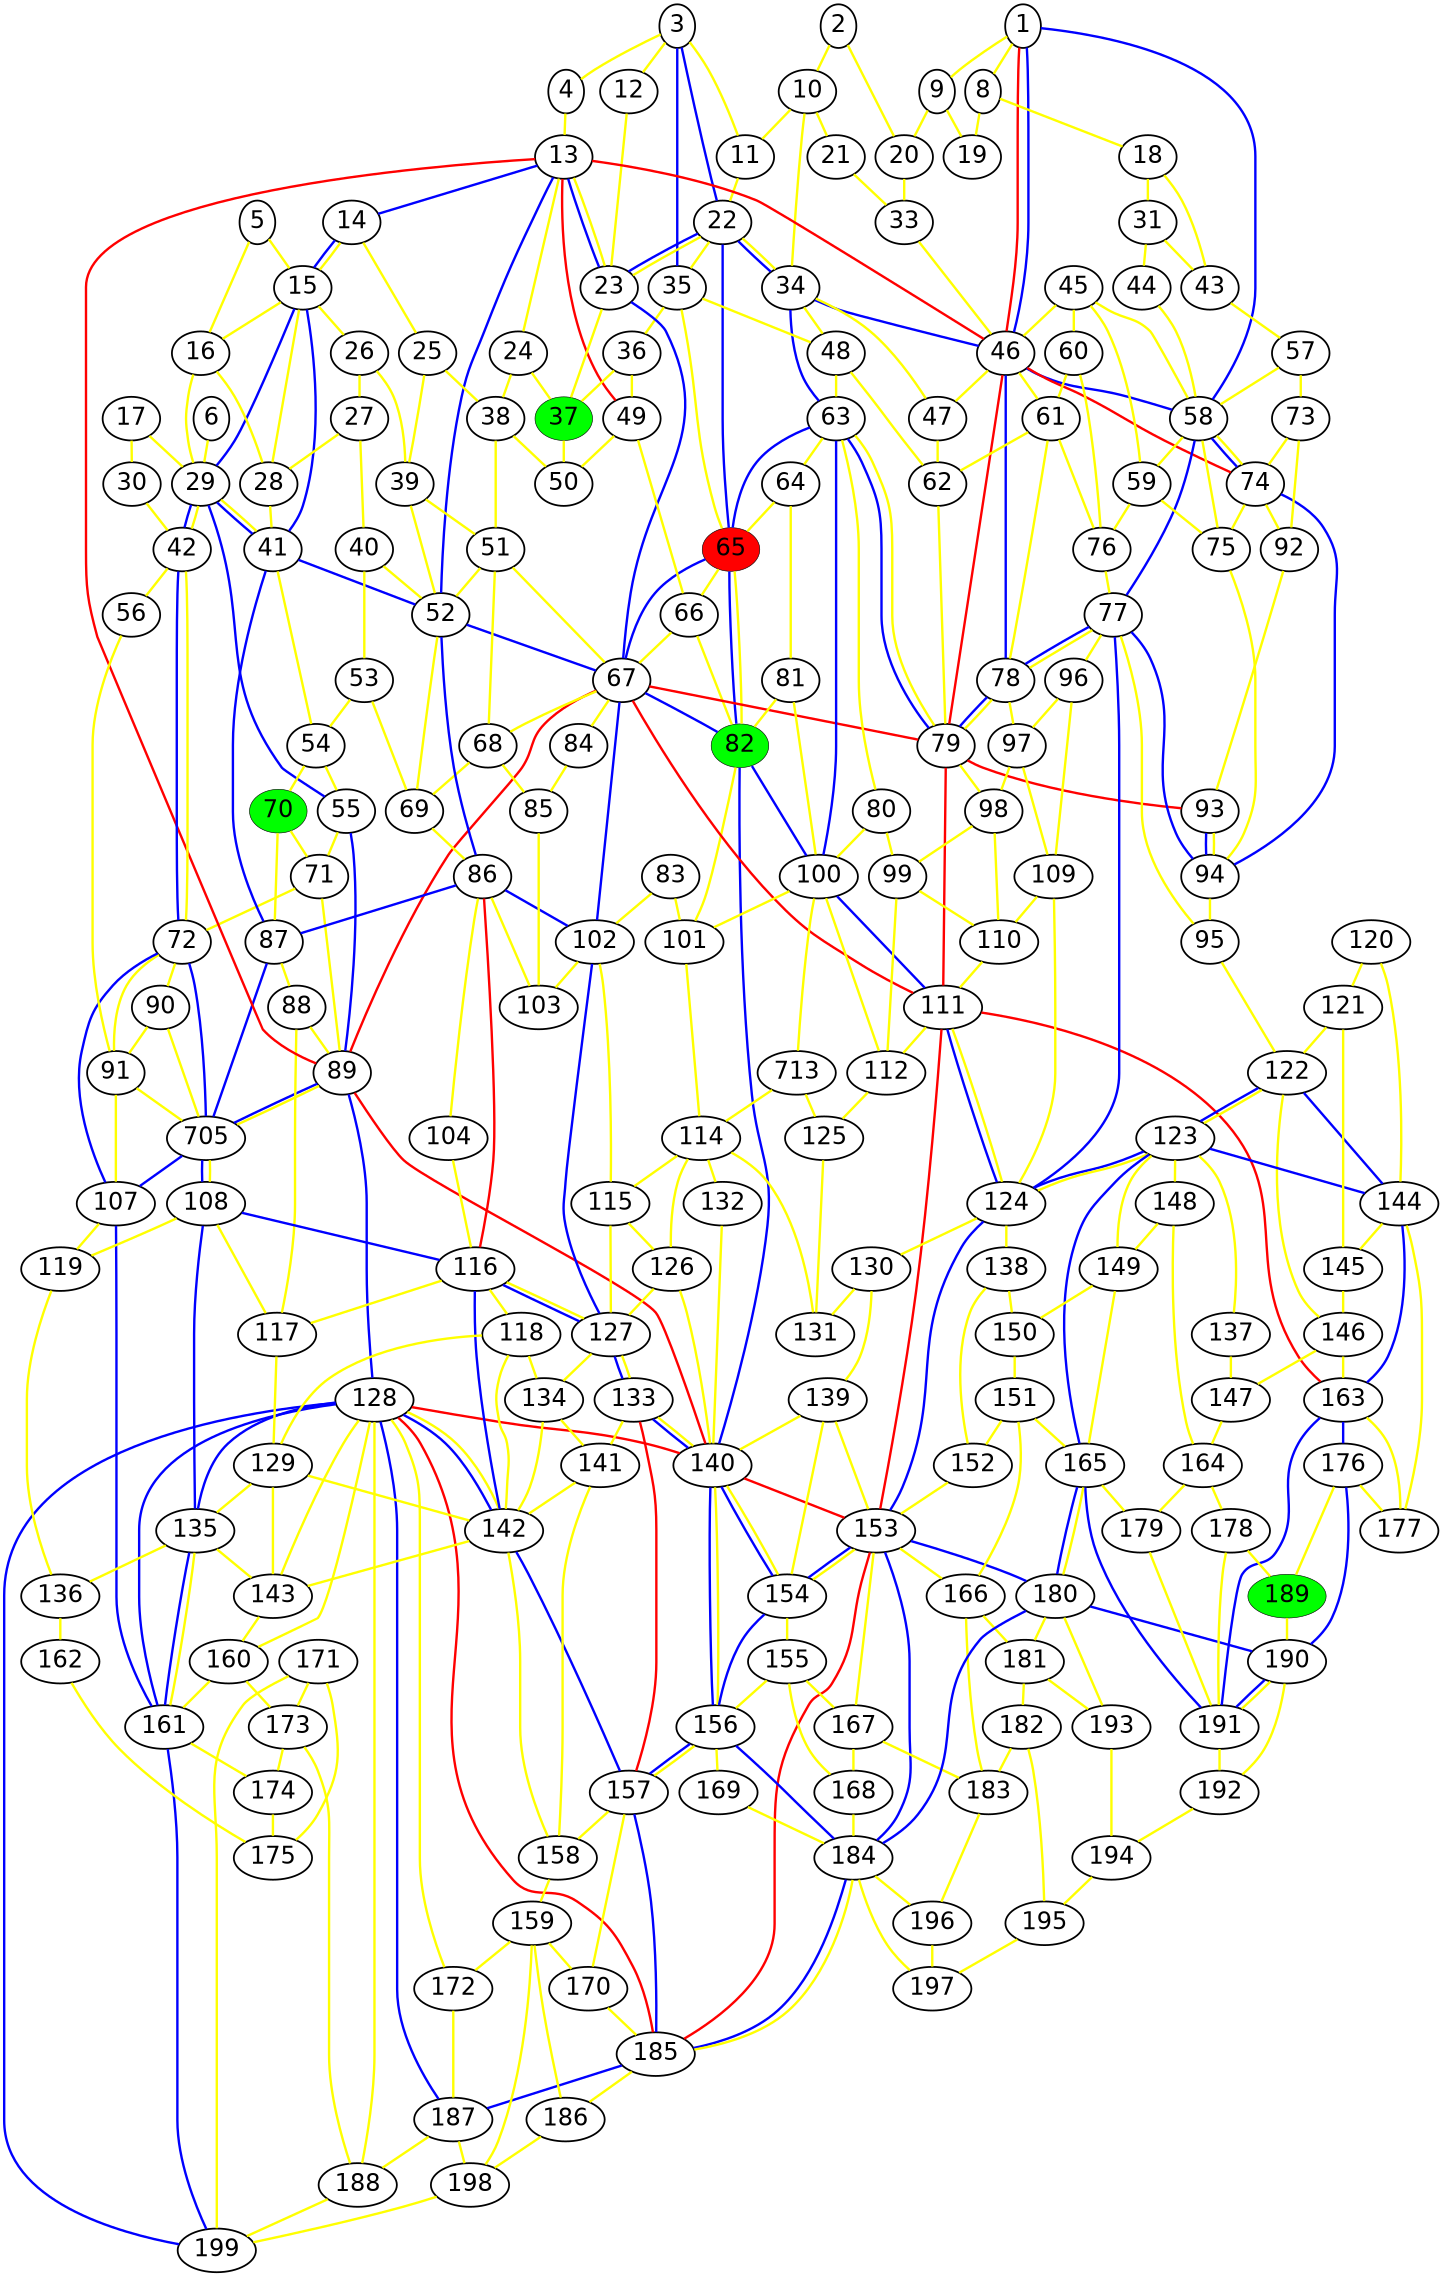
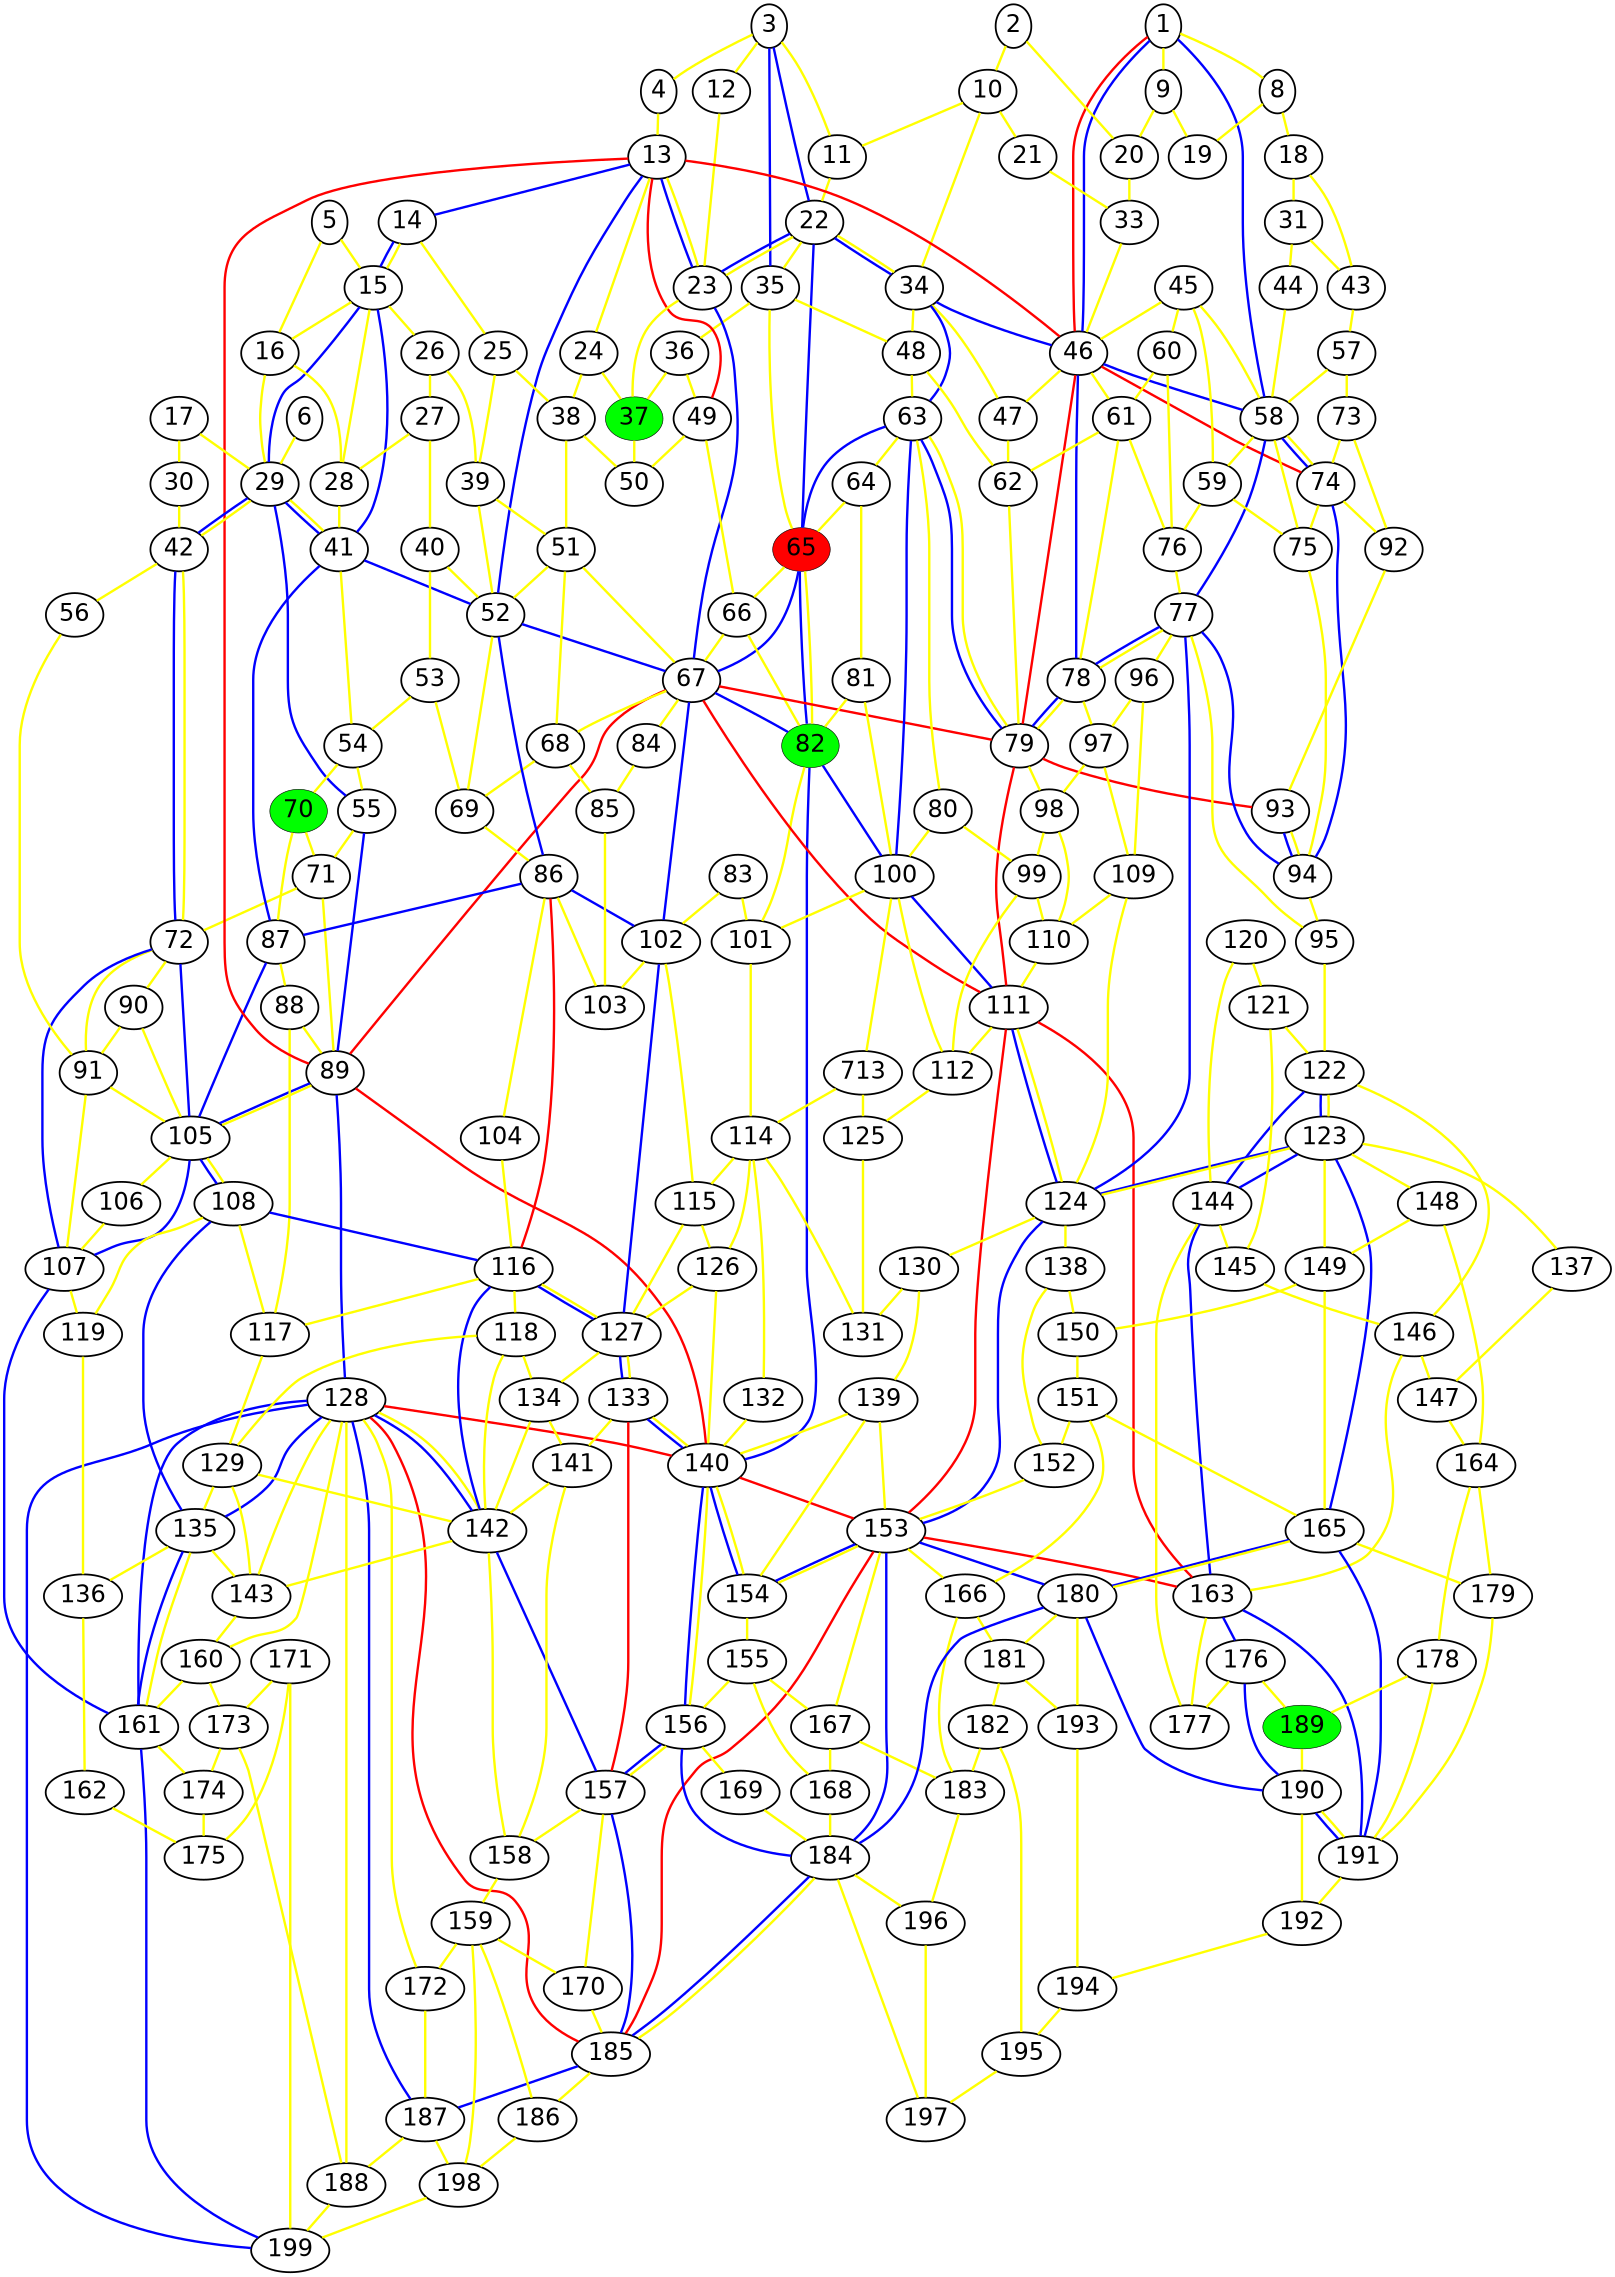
  graph {
    fontname="DejaVu Sans"
    node [fontname="DejaVu Sans" fontsize=40 penwidth=3]
    edge [color=yellow fontname="DejaVu Sans" penwidth=4]
    65 [fillcolor=red pendwidth=3 style=filled penwidth=""]
    82 [fillcolor=green pendwidth=3 style=filled penwidth=""]
    66
    67
    100
    101
    140
    89
    79
    68
    84
    102
    111
    37 [fillcolor=green pendwidth=3 style=filled penwidth=""]
    50
    189 [fillcolor=green pendwidth=3 style=filled penwidth=""]
    190
    191
    192
    70 [fillcolor=green pendwidth=3 style=filled penwidth=""]
    71
    87
    72
-   105 [label=705]
+   105
    88
    112
    n27 [label=713]
    114
    153
    154
    156
    1
    8
    9
    46
    58
    18
    19
    20
    47
    61
    74
    78
    59
    75
    77
    2
    10
    11
    21
    34
    33
    3
    4
    12
    22
    35
    13
    23
    14
    24
    49
    52
    5
    15
    16
    29
    26
    28
    41
    6
    42
    55
    17
    30
    56
    31
    43
    48
    63
    25
    38
    69
    86
    128
    39
    27
    54
    44
    57
    36
    51
    40
    53
    45
    60
    62
    64
    80
    91
    90
    107
    73
    76
    92
    94
    97
    93
    98
    85
    103
    104
    116
    95
    96
    124
    81
    99
    115
    127
    163
+   106
    108
    119
    161
    122
    109
    130
    138
    110
    83
    117
    118
    142
    129
    135
    143
    160
    172
    185
    187
    188
    199
    144
    123
    146
    125
    126
    131
    132
    134
    133
    136
    174
    166
    167
    180
    184
    177
    176
    157
    158
    141
    162
    120
    121
    145
    137
    148
    149
    165
    147
    164
    150
    179
    139
    152
    173
    186
    198
    170
    175
    151
    155
    169
    159
    178
    181
    183
    168
    193
    196
    197
    182
    171
    194
    195
    65 -- 82 [color=blue]
    65 -- 82
    65 -- 66
    65 -- 67 [color=blue]
    82 -- 100 [color=blue]
    82 -- 101
    82 -- 140 [color=blue]
    66 -- 82
    66 -- 67
    67 -- 82 [color=blue]
    67 -- 89 [color=red]
    67 -- 79 [color=red]
    67 -- 68
    67 -- 84
    67 -- 102 [color=blue]
    67 -- 111 [color=red]
    100 -- 101
    100 -- 111 [color=blue]
    100 -- 112
    100 -- n27
    101 -- 114
    140 -- 153 [color=red]
    140 -- 154 [color=blue]
    140 -- 154
    140 -- 156 [color=blue]
    140 -- 156
    89 -- 140 [color=red]
    89 -- 105 [color=blue]
    89 -- 105
    89 -- 128 [color=blue]
    79 -- 111 [color=red]
    79 -- 93 [color=red]
    79 -- 98
    68 -- 69
    68 -- 85
    84 -- 85
    102 -- 103
    102 -- 115
    102 -- 127 [color=blue]
    111 -- 112
    111 -- 153 [color=red]
    111 -- 124 [color=blue]
    111 -- 124
    111 -- 163 [color=red]
    37 -- 50
    189 -- 190
    190 -- 191 [color=blue]
    190 -- 191
    190 -- 192
    191 -- 192
    192 -- 194
    70 -- 71
    70 -- 87
    71 -- 89
    71 -- 72
    87 -- 105 [color=blue]
    87 -- 88
    72 -- 105 [color=blue]
    72 -- 91
    72 -- 90
    72 -- 107 [color=blue]
    105 -- 107 [color=blue]
+   105 -- 106
    105 -- 108 [color=blue]
    105 -- 108
    88 -- 89
    88 -- 117
    112 -- 125
    n27 -- 114
    n27 -- 125
    114 -- 115
    114 -- 126
    114 -- 131
    114 -- 132
    153 -- 154 [color=blue]
    153 -- 154
+   153 -- 163 [color=red]
    153 -- 185 [color=red]
    153 -- 166
    153 -- 167
    153 -- 180 [color=blue]
    153 -- 184 [color=blue]
-   154 -- 156 [color=blue]
    154 -- 155
    156 -- 184 [color=blue]
    156 -- 157 [color=blue]
    156 -- 157
    156 -- 169
    1 -- 8
    1 -- 9
    1 -- 46 [color=red]
    1 -- 46 [color=blue]
    1 -- 58 [color=blue]
    8 -- 18
    8 -- 19
    9 -- 19
    9 -- 20
    46 -- 79 [color=red]
    46 -- 58 [color=blue]
    46 -- 47
    46 -- 61
    46 -- 74 [color=red]
    46 -- 78 [color=blue]
    58 -- 74 [color=blue]
    58 -- 74
    58 -- 59
    58 -- 75
    58 -- 77 [color=blue]
    18 -- 31
    18 -- 43
    20 -- 33
    47 -- 62
    61 -- 78
    61 -- 62
    61 -- 76
    74 -- 75
    74 -- 92
    74 -- 94 [color=blue]
    78 -- 79 [color=blue]
    78 -- 79
    78 -- 97
    59 -- 75
    59 -- 76
    75 -- 94
    77 -- 78 [color=blue]
    77 -- 78
    77 -- 94 [color=blue]
    77 -- 95
    77 -- 96
    77 -- 124 [color=blue]
    2 -- 20
    2 -- 10
    10 -- 11
    10 -- 21
    10 -- 34
    11 -- 22
    21 -- 33
    34 -- 46 [color=blue]
    34 -- 47
    34 -- 48
    34 -- 63 [color=blue]
    33 -- 46
    3 -- 11
    3 -- 4
    3 -- 12
    3 -- 22 [color=blue]
    3 -- 35 [color=blue]
    4 -- 13
    12 -- 23
    22 -- 65 [color=blue]
    22 -- 34 [color=blue]
    22 -- 34
    22 -- 35
    22 -- 23 [color=blue]
    22 -- 23
    35 -- 65
    35 -- 48
    35 -- 36
    13 -- 89 [color=red]
    13 -- 46 [color=red]
    13 -- 23 [color=blue]
    13 -- 23
    13 -- 14 [color=blue]
    13 -- 24
    13 -- 49 [color=red]
    13 -- 52 [color=blue]
    23 -- 67 [color=blue]
    23 -- 37
    14 -- 15 [color=blue]
    14 -- 15
    14 -- 25
    24 -- 37
    24 -- 38
    49 -- 66
    49 -- 50
    52 -- 67 [color=blue]
    52 -- 69
    52 -- 86 [color=blue]
    5 -- 15
    5 -- 16
    15 -- 16
    15 -- 29 [color=blue]
    15 -- 26
    15 -- 28
    15 -- 41 [color=blue]
    16 -- 29
    16 -- 28
    29 -- 41 [color=blue]
    29 -- 41
    29 -- 42 [color=blue]
    29 -- 42
    29 -- 55 [color=blue]
    26 -- 39
    26 -- 27
    28 -- 41
    41 -- 87 [color=blue]
    41 -- 52 [color=blue]
    41 -- 54
    6 -- 29
    42 -- 72 [color=blue]
    42 -- 72
    42 -- 56
    55 -- 89 [color=blue]
    55 -- 71
    17 -- 29
    17 -- 30
    30 -- 42
    56 -- 91
    31 -- 43
    31 -- 44
    43 -- 57
    48 -- 63
    48 -- 62
    63 -- 65 [color=blue]
    63 -- 100 [color=blue]
    63 -- 79 [color=blue]
    63 -- 79
    63 -- 64
    63 -- 80
    25 -- 38
    25 -- 39
    38 -- 50
    38 -- 51
    69 -- 86
    86 -- 102 [color=blue]
    86 -- 87 [color=blue]
    86 -- 103
    86 -- 104
    86 -- 116 [color=red]
    128 -- 140 [color=red]
    128 -- 161 [color=blue]
    128 -- 142 [color=blue]
    128 -- 142
    128 -- 135 [color=blue]
    128 -- 143
    128 -- 160
    128 -- 172
    128 -- 185 [color=red]
    128 -- 187 [color=blue]
    128 -- 188
    128 -- 199 [color=blue]
    39 -- 52
    39 -- 51
    27 -- 28
    27 -- 40
    54 -- 70
    54 -- 55
    44 -- 58
    57 -- 58
    57 -- 73
    36 -- 37
    36 -- 49
    51 -- 67
    51 -- 68
    51 -- 52
    40 -- 52
    40 -- 53
    53 -- 69
    53 -- 54
    45 -- 46
    45 -- 58
    45 -- 59
    45 -- 60
    60 -- 61
    60 -- 76
    62 -- 79
    64 -- 65
    64 -- 81
    80 -- 100
    80 -- 99
    91 -- 105
    91 -- 107
    90 -- 105
    90 -- 91
    107 -- 119
    107 -- 161 [color=blue]
    73 -- 74
    73 -- 92
    76 -- 77
    92 -- 93
    94 -- 95
    97 -- 98
    97 -- 109
    93 -- 94 [color=blue]
    93 -- 94
    98 -- 99
    98 -- 110
    85 -- 103
    104 -- 116
    116 -- 127 [color=blue]
    116 -- 127
    116 -- 117
    116 -- 118
    116 -- 142 [color=blue]
    95 -- 122
    96 -- 97
    96 -- 109
    124 -- 153 [color=blue]
    124 -- 130
    124 -- 138
    81 -- 82
    81 -- 100
    99 -- 112
    99 -- 110
    115 -- 127
    115 -- 126
    127 -- 134
    127 -- 133 [color=blue]
    127 -- 133
    163 -- 191 [color=blue]
    163 -- 177
    163 -- 176 [color=blue]
+   106 -- 107
    108 -- 116 [color=blue]
    108 -- 119
    108 -- 117
    108 -- 135 [color=blue]
    119 -- 136
    161 -- 199 [color=blue]
    161 -- 174
    122 -- 144 [color=blue]
    122 -- 123 [color=blue]
    122 -- 123
    122 -- 146
    109 -- 124
    109 -- 110
    130 -- 131
    130 -- 139
    138 -- 150
    138 -- 152
    110 -- 111
    83 -- 101
    83 -- 102
    117 -- 129
    118 -- 142
    118 -- 129
    118 -- 134
    142 -- 143
    142 -- 157 [color=blue]
    142 -- 158
    129 -- 142
    129 -- 135
    129 -- 143
    135 -- 161 [color=blue]
    135 -- 161
    135 -- 143
    135 -- 136
    143 -- 160
    160 -- 161
    160 -- 173
    172 -- 187
    185 -- 187 [color=blue]
    185 -- 186
    187 -- 188
    187 -- 198
    188 -- 199
    144 -- 163 [color=blue]
    144 -- 177
    144 -- 145
    123 -- 124 [color=blue]
    123 -- 124
    123 -- 144 [color=blue]
    123 -- 137
    123 -- 148
    123 -- 149
    123 -- 165 [color=blue]
    146 -- 163
    146 -- 147
    125 -- 131
    126 -- 140
    126 -- 127
    132 -- 140
    134 -- 142
    134 -- 141
    133 -- 140 [color=blue]
    133 -- 140
    133 -- 157 [color=red]
    133 -- 141
    136 -- 162
    174 -- 175
    166 -- 181
    166 -- 183
    167 -- 183
    167 -- 168
    180 -- 190 [color=blue]
    180 -- 184 [color=blue]
    180 -- 181
    180 -- 193
    184 -- 185 [color=blue]
    184 -- 185
    184 -- 196
    184 -- 197
    176 -- 189
    176 -- 190 [color=blue]
    176 -- 177
    157 -- 185 [color=blue]
    157 -- 158
    157 -- 170
    158 -- 159
    141 -- 142
    141 -- 158
    162 -- 175
    120 -- 144
    120 -- 121
    121 -- 122
    121 -- 145
    145 -- 146
    137 -- 147
    148 -- 149
    148 -- 164
    149 -- 165
    149 -- 150
    165 -- 191 [color=blue]
    165 -- 180 [color=blue]
    165 -- 180
    165 -- 179
    147 -- 164
    164 -- 179
    164 -- 178
    150 -- 151
    179 -- 191
    139 -- 140
    139 -- 153
    139 -- 154
    152 -- 153
    173 -- 188
    173 -- 174
    186 -- 198
    198 -- 199
    170 -- 185
    151 -- 166
    151 -- 165
    151 -- 152
    155 -- 156
    155 -- 167
    155 -- 168
    169 -- 184
    159 -- 172
    159 -- 186
    159 -- 198
    159 -- 170
    178 -- 189
    178 -- 191
    181 -- 193
    181 -- 182
    183 -- 196
    168 -- 184
    193 -- 194
    196 -- 197
    182 -- 183
    182 -- 195
    171 -- 199
    171 -- 173
    171 -- 175
    194 -- 195
    195 -- 197
  }
